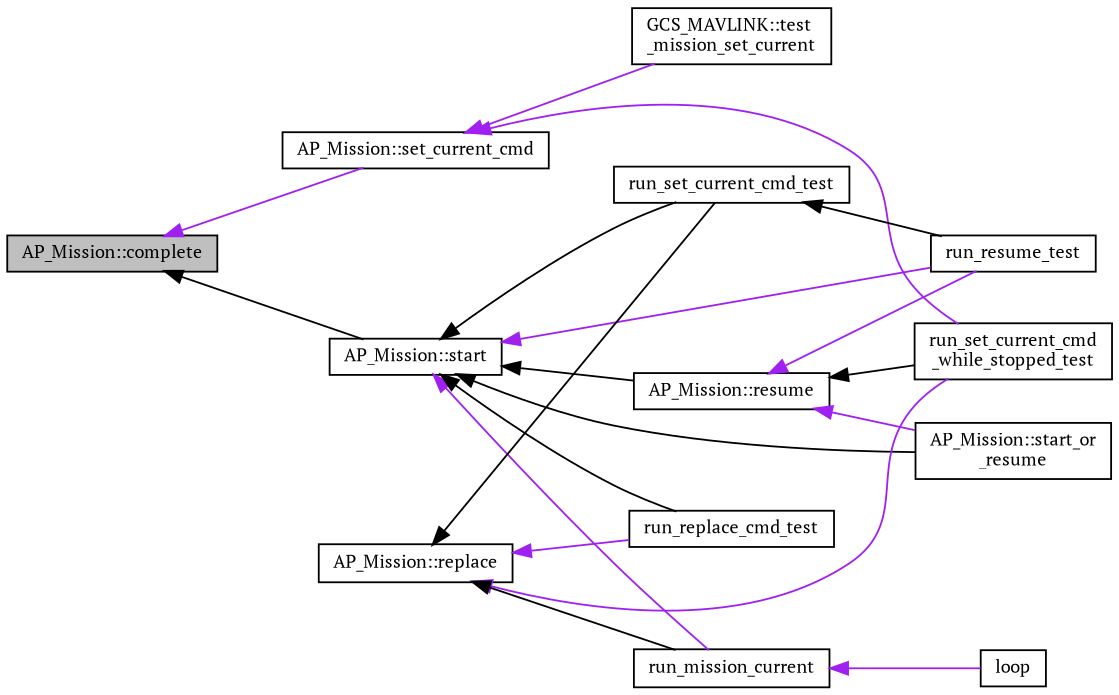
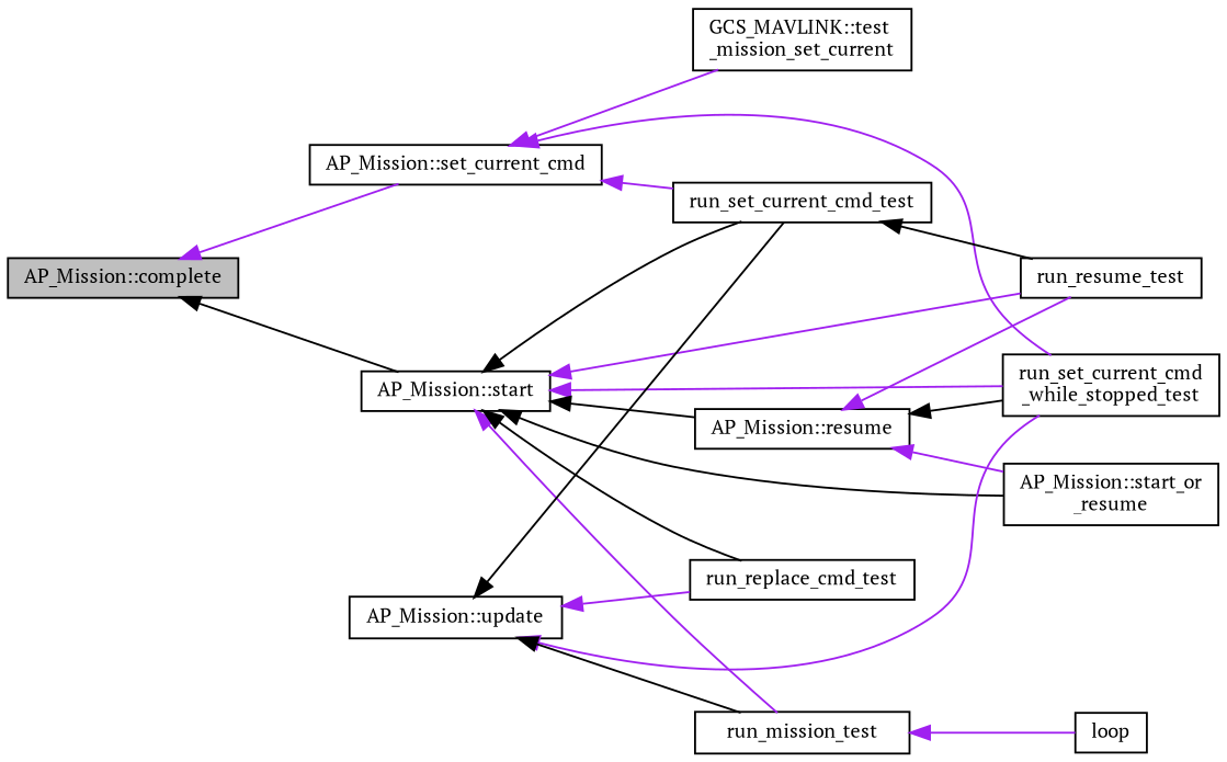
  digraph {
    fontname="PT Serif"
    rankdir=LR
    node [color=black fillcolor=white fontname="PT Serif" fontsize=10 shape=record style=filled]
    edge [color=purple dir=back fontname="PT Serif" fontsize=10 labelfontname=Helvetica labelfontsize=10 style=solid]
    n1 [fillcolor=grey75 fontcolor=black height=0.2 label="AP_Mission::complete" width=0.4]
    n2 [height=0.2 label="AP_Mission::set_current_cmd" width=0.4]
    n3 [height=0.2 label="AP_Mission::start" width=0.4]
    n4 [height=0.2 label=run_set_current_cmd_test width=0.4]
    n5 [height=0.2 label="run_set_current_cmd\l_while_stopped_test" width=0.4]
    n6 [height=0.2 label="GCS_MAVLINK::test\l_mission_set_current" width=0.4]
    n7 [height=0.2 label="AP_Mission::resume" width=0.4]
    n8 [height=0.2 label="AP_Mission::start_or\l_resume" width=0.4]
    n9 [height=0.2 label=run_resume_test width=0.4]
-   n10 [height=0.2 label=run_mission_current width=0.4]
+   n10 [height=0.2 label=run_mission_test width=0.4]
    n11 [height=0.2 label=run_replace_cmd_test width=0.4]
-   n12 [height=0.2 label="AP_Mission::replace" width=0.4]
+   n12 [height=0.2 label="AP_Mission::update" width=0.4]
    n13 [height=0.2 label=loop width=0.4]
    n1 -> n2
    n1 -> n3 [color=black]
+   n2 -> n4
    n2 -> n5
    n2 -> n6
    n3 -> n4 [color=black]
+   n3 -> n5
    n3 -> n7 [color=black]
    n3 -> n8 [color=black]
    n3 -> n9
    n3 -> n10
    n3 -> n11 [color=black]
    n4 -> n9 [color=black]
    n7 -> n5 [color=black]
    n7 -> n8
    n7 -> n9
    n10 -> n13
    n12 -> n4 [color=black]
    n12 -> n5
    n12 -> n10 [color=black]
    n12 -> n11
  }
